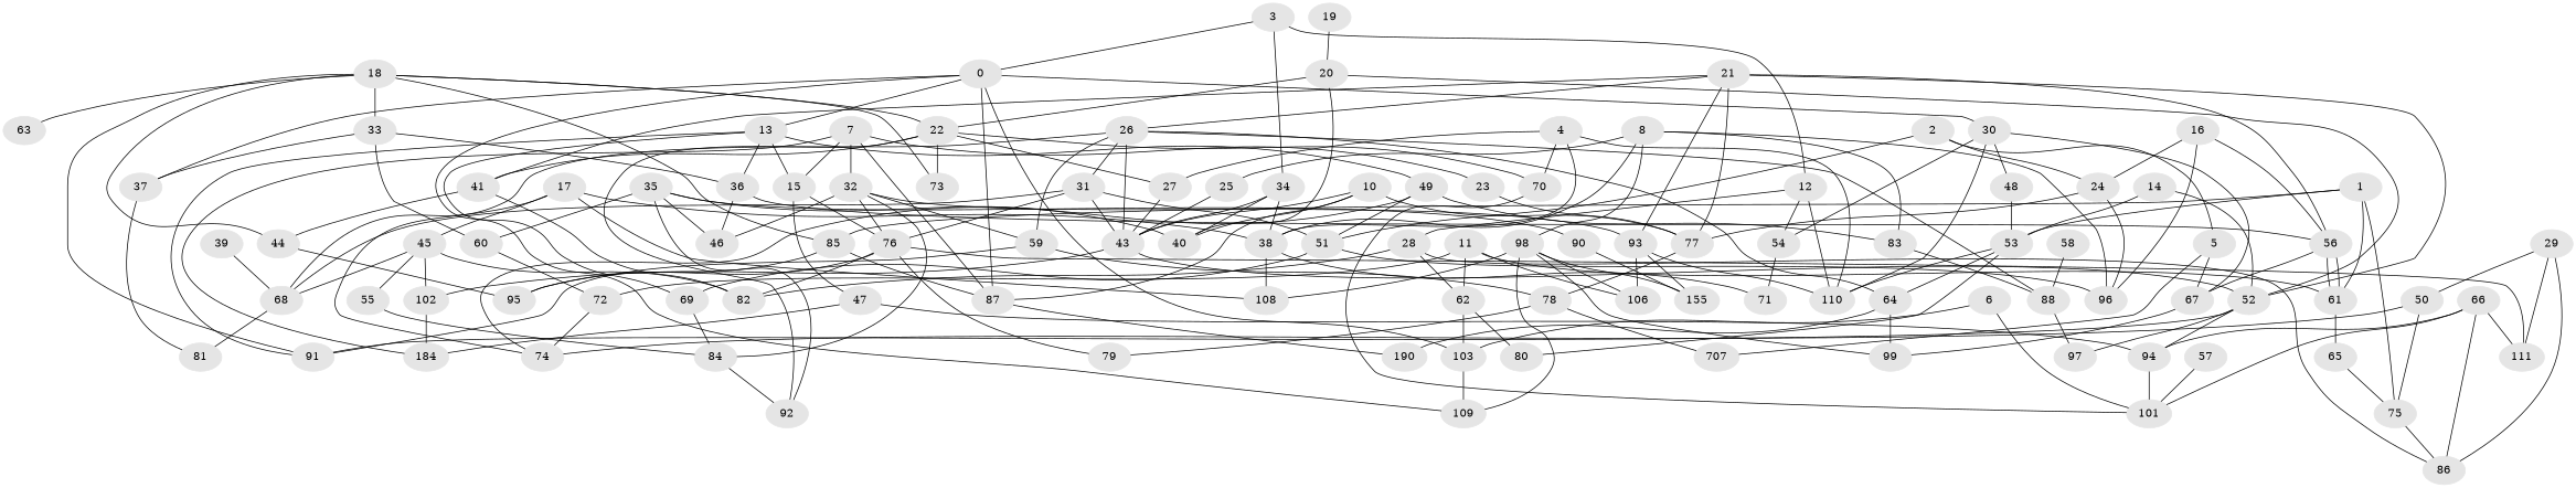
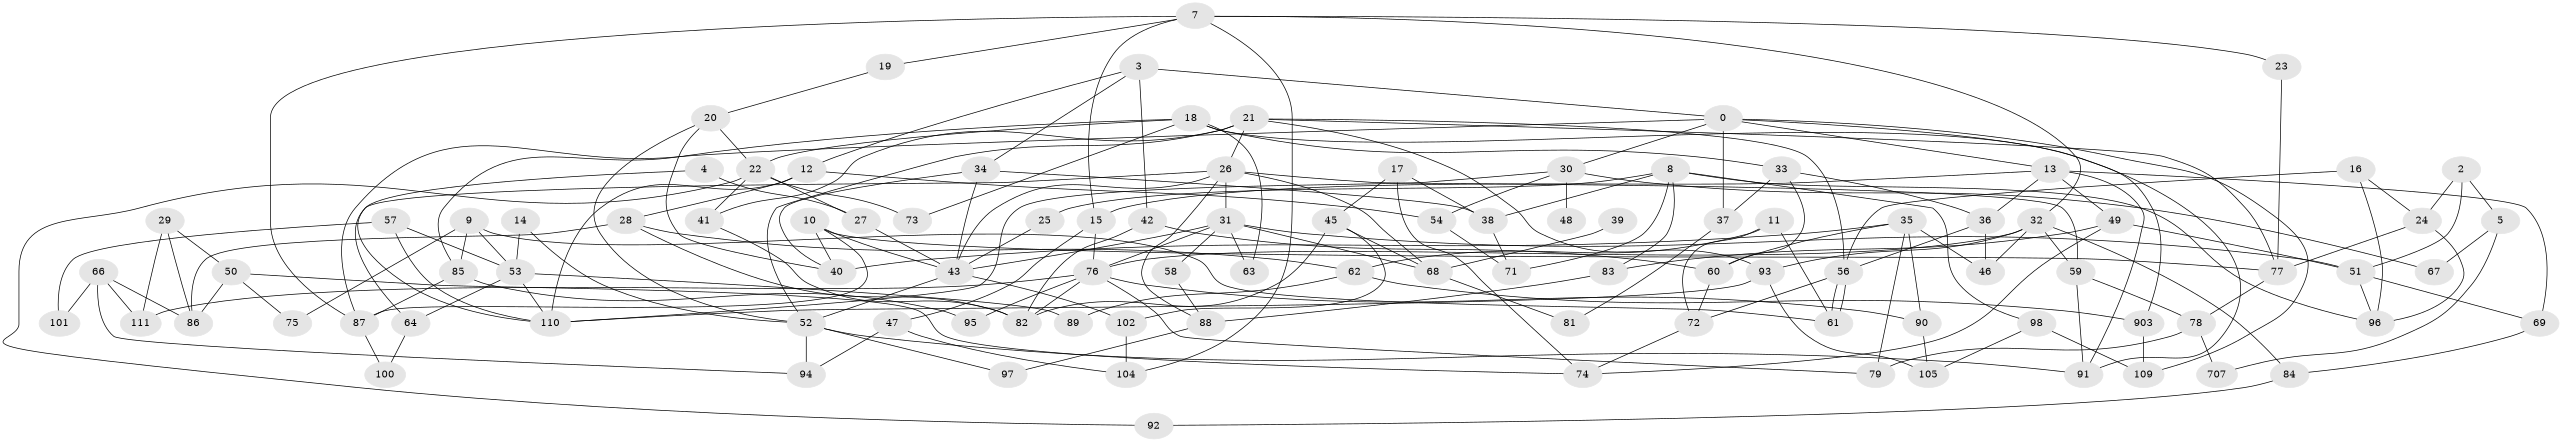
  graph {
    node [color=gray90 style=filled]
-   1
+   1 [label=9]
    53
    61
    75
    85
    110
    64
-   80
-   65
+   80 [label=89]
    86
    87
    95
    2
    5
    24
    51
    67
    n18 [label=707]
    96
    77
    69
    n22 [label=0]
    3
    12
    34
-   103
+   42
+   103 [label=903]
    13
    30
    37
    109
    28
    54
    38
    40
    43
    82
    60
    4
    27
-   70
    71
-   108
    101
-   99
-   6
    7
    15
    19
    23
    32
-   104 [label=184]
+   104
    47
    76
    20
    93
    59
    46
    84
-   100 [label=190]
+   100
    8
    25
    83
    98
    88
-   106
-   105 [label=155]
+   105
    36
    49
    91
    48
    81
    10
    52
    102
    78
    11
    62
    72
    74
    56
    14
    94
    97
    111
    90
    79
    16
    17
    45
    68
-   55
    18
    22
    33
-   44
    63
    73
    41
    92
    39
    21
    26
    31
    58
    29
    50
    35
    57
    66
    1 -- 53
    1 -- 61
    1 -- 75
    1 -- 85
    53 -- 110
    53 -- 64
    53 -- 80
-   61 -- 65
-   75 -- 86
+   50 -- 86
    85 -- 87
    85 -- 95
-   64 -- 99
    64 -- 100
-   65 -- 75
    87 -- 100
    2 -- 5
    2 -- 24
    2 -- 51
    5 -- 67
    5 -- n18
    24 -- 96
    24 -- 77
    51 -- 96
    51 -- 69
-   67 -- 99
    77 -- 78
    69 -- 84
    n22 -- 87
    n22 -- 103
    n22 -- 13
    n22 -- 30
    n22 -- 37
    n22 -- 109
    3 -- n22
    3 -- 12
    3 -- 34
+   3 -- 42
    12 -- 110
    12 -- 28
    12 -- 54
    34 -- 38
    34 -- 40
    34 -- 43
+   42 -- 82
+   42 -- 60
    103 -- 109
    13 -- 69
    13 -- 15
    13 -- 36
    13 -- 49
    13 -- 91
    30 -- 110
    30 -- 67
    30 -- 54
    30 -- 48
    37 -- 81
    28 -- 86
    28 -- 82
    28 -- 62
    54 -- 71
    38 -- 71
-   38 -- 108
    43 -- 52
    43 -- 102
    60 -- 72
    4 -- 110
-   4 -- 38
    4 -- 27
-   4 -- 70
    27 -- 43
-   70 -- 101
-   6 -- 103
-   6 -- 101
    7 -- 87
    7 -- 15
+   7 -- 19
    7 -- 23
    7 -- 32
    7 -- 104
    15 -- 47
    15 -- 76
    19 -- 20
    23 -- 77
    32 -- 76
    32 -- 93
    32 -- 59
    32 -- 46
    32 -- 84
    47 -- 104
    47 -- 94
    76 -- 95
    76 -- 82
    76 -- 111
+   76 -- 90
    76 -- 79
    20 -- 40
    20 -- 52
    20 -- 22
    93 -- 110
-   93 -- 106
    93 -- 105
    59 -- 91
    59 -- 78
    84 -- 92
    8 -- 96
    8 -- 38
+   8 -- 71
    8 -- 25
    8 -- 83
    8 -- 98
    25 -- 43
    83 -- 88
    98 -- 109
-   98 -- 108
-   98 -- 99
-   98 -- 106
    98 -- 105
    88 -- 97
    36 -- 46
    36 -- 56
    49 -- 51
    49 -- 83
    49 -- 74
-   48 -- 53
+   57 -- 53
    10 -- 87
    10 -- 77
    10 -- 40
    10 -- 43
    52 -- 91
    52 -- 94
    52 -- 97
    102 -- 104
    78 -- n18
    78 -- 79
    11 -- 61
-   11 -- 106
    11 -- 62
    11 -- 72
    62 -- 80
    62 -- 103
    72 -- 74
    56 -- 61
    56 -- 61
-   56 -- 67
+   56 -- 72
    14 -- 53
    14 -- 52
-   94 -- 101
    90 -- 105
    16 -- 24
    16 -- 96
    16 -- 56
    17 -- 38
-   17 -- 108
    17 -- 74
    17 -- 45
    45 -- 82
    45 -- 102
    45 -- 68
-   45 -- 55
    68 -- 81
-   55 -- 84
    18 -- 85
    18 -- 91
    18 -- 22
    18 -- 33
-   18 -- 44
    18 -- 63
    18 -- 73
    22 -- 27
-   22 -- 70
    22 -- 73
    22 -- 41
    22 -- 92
    33 -- 37
    33 -- 60
    33 -- 36
-   44 -- 95
    41 -- 82
-   41 -- 44
    39 -- 68
    21 -- 77
    21 -- 93
    21 -- 52
    21 -- 56
    21 -- 41
    21 -- 26
    26 -- 64
    26 -- 43
    26 -- 59
    26 -- 88
    26 -- 68
    26 -- 31
    31 -- 51
    31 -- 43
    31 -- 76
    31 -- 68
+   31 -- 63
+   31 -- 58
    58 -- 88
    29 -- 86
    29 -- 111
    29 -- 50
    50 -- 75
    50 -- 74
    35 -- 40
    35 -- 60
    35 -- 46
    35 -- 90
-   35 -- 92
+   35 -- 79
+   57 -- 110
    57 -- 101
    66 -- 86
    66 -- 101
    66 -- 94
    66 -- 111
  }
